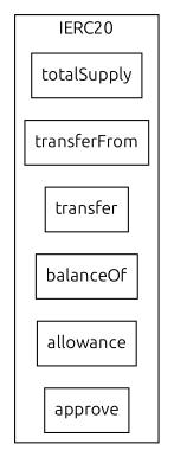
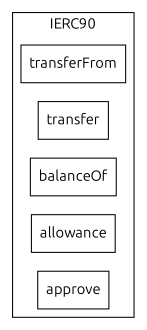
  strict digraph {
    rankdir=LR
    fontname=Ubuntu
    node [shape=box fontname=Ubuntu]
-   n1 [label=totalSupply]
    n2 [label=transferFrom]
    n3 [label=transfer]
    n4 [label=balanceOf]
    n5 [label=allowance]
    n6 [label=approve]
    subgraph cluster_1 {
-     label=IERC20
-     n1
+     label=IERC90
      n2
      n3
      n4
      n5
      n6
    }
    subgraph cluster_2 {
      label="[Solidity]"
    }
  }
